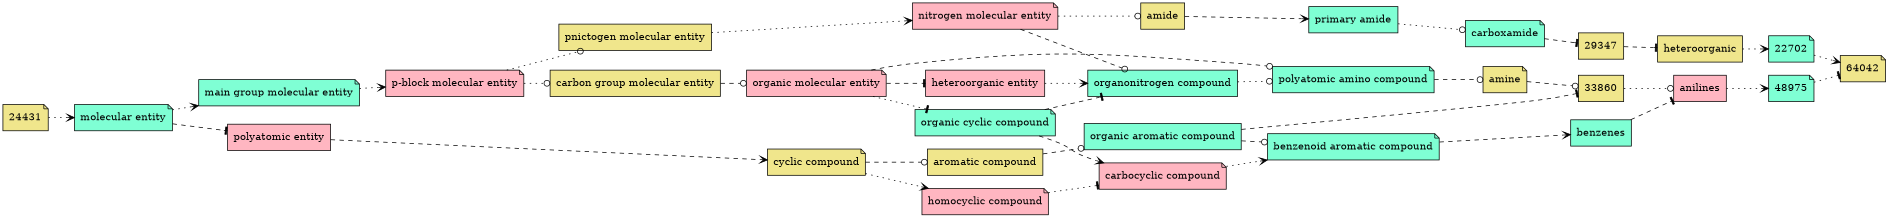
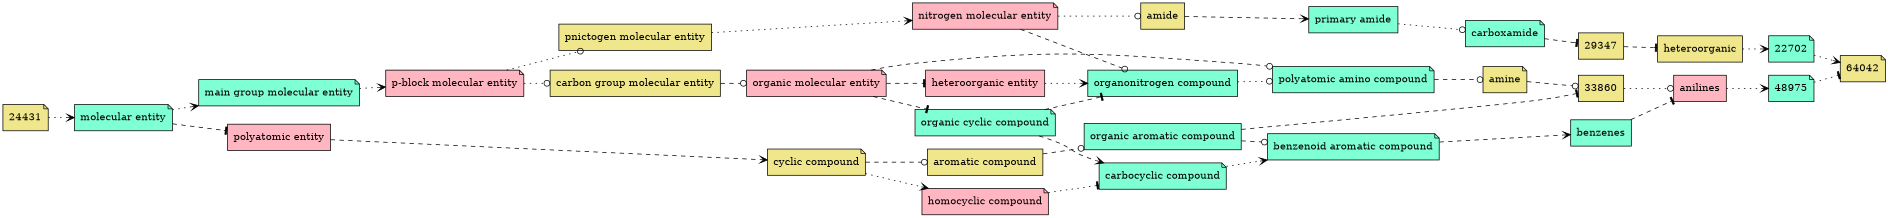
  digraph {
    rankdir=LR
    node [fillcolor=aquamarine shape=note style=filled]
    edge [arrowhead=vee style=dashed]
    n1 [fillcolor=khaki label=64042]
    n2 [label=22702]
    n3 [label=48975]
    n4 [fillcolor=khaki label=heteroorganic shape=box]
    n5 [fillcolor=lightpink label=anilines shape=box]
    n6 [fillcolor=khaki label=29347 shape=box]
    n7 [label=benzenes shape=box]
    n8 [fillcolor=khaki label=33860 shape=box]
    n9 [label=carboxamide]
    n10 [label="benzenoid aromatic compound"]
    n11 [label="organic aromatic compound" shape=box]
    n12 [fillcolor=khaki label=amine]
    n13 [label="primary amide" shape=box]
-   n14 [fillcolor=lightpink label="carbocyclic compound"]
+   n14 [label="carbocyclic compound"]
    n15 [label="organic cyclic compound"]
    n16 [label="organonitrogen compound" shape=box]
    n17 [fillcolor=khaki label="aromatic compound" shape=box]
    n18 [label="polyatomic amino compound"]
    n19 [fillcolor=khaki label=amide shape=box]
    n20 [fillcolor=lightpink label="homocyclic compound"]
    n21 [fillcolor=lightpink label="organic molecular entity"]
    n22 [fillcolor=lightpink label="heteroorganic entity" shape=box]
    n23 [fillcolor=khaki label="cyclic compound"]
    n24 [fillcolor=lightpink label="nitrogen molecular entity"]
    n25 [fillcolor=khaki label="carbon group molecular entity" shape=box]
    n26 [fillcolor=lightpink label="polyatomic entity" shape=box]
    n27 [fillcolor=khaki label="pnictogen molecular entity" shape=box]
    n28 [fillcolor=lightpink label="p-block molecular entity"]
    n29 [label="molecular entity"]
    n30 [label="main group molecular entity"]
    n31 [fillcolor=khaki label=24431]
    n2 -> n1 [style=dotted]
    n3 -> n1 [arrowhead=tee style=dotted]
    n4 -> n2 [style=dotted]
    n5 -> n3 [style=dotted]
    n6 -> n4 [arrowhead=tee]
    n7 -> n5 [arrowhead=tee]
    n8 -> n5 [arrowhead=odot style=dotted]
    n9 -> n6 [arrowhead=tee]
    n10 -> n7
    n11 -> n8 [arrowhead=tee]
    n11 -> n10 [arrowhead=odot]
    n12 -> n8 [arrowhead=odot]
    n13 -> n9 [arrowhead=odot style=dotted]
    n14 -> n10 [style=dotted]
    n15 -> n14
    n15 -> n16 [arrowhead=tee]
    n16 -> n18 [arrowhead=odot style=dotted]
    n17 -> n11 [arrowhead=odot]
    n18 -> n12 [arrowhead=odot]
    n19 -> n13
    n20 -> n14 [arrowhead=tee style=dotted]
-   n21 -> n15 [arrowhead=tee style=dotted]
+   n21 -> n15 [arrowhead=tee]
    n21 -> n18 [arrowhead=odot]
    n21 -> n22 [arrowhead=tee]
    n22 -> n16 [style=dotted]
    n23 -> n17 [arrowhead=odot]
    n23 -> n20 [style=dotted]
    n24 -> n16 [arrowhead=odot]
    n24 -> n19 [arrowhead=odot style=dotted]
    n25 -> n21 [arrowhead=odot]
    n26 -> n23
    n27 -> n24 [style=dotted]
    n28 -> n25 [arrowhead=odot style=dotted]
    n28 -> n27 [arrowhead=odot style=dotted]
    n29 -> n26 [arrowhead=tee]
    n29 -> n30 [style=dotted]
    n30 -> n28 [style=dotted]
    n31 -> n29 [style=dotted]
  }
